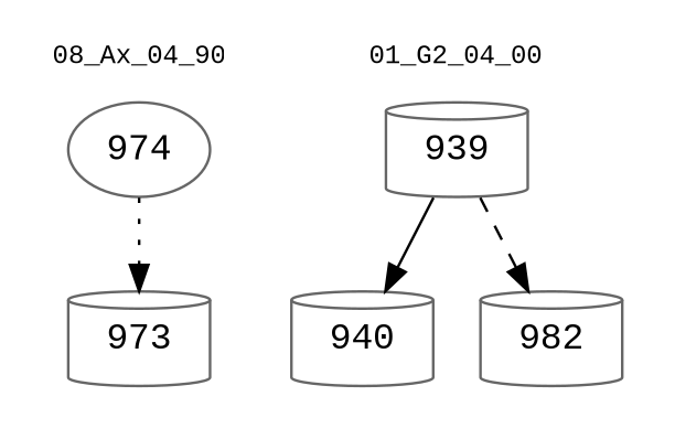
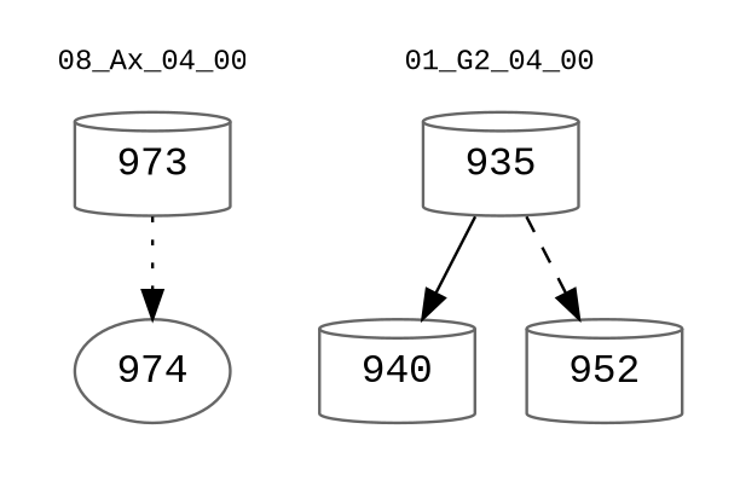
  digraph {
    fontname="Liberation Mono"
    node [color=gray40 fontname="Liberation Mono" shape=cylinder]
    edge [color=black fontname="Liberation Mono"]
    n1 [label=973]
    n2 [label=974 shape=ellipse]
-   n3 [label=939]
+   n3 [label=935]
    n4 [label=940]
-   n5 [label=982]
+   n5 [label=952]
    subgraph cluster_1 {
      color=white
      fontsize=10
-     label="08_Ax_04_90"
+     label="08_Ax_04_00"
      n1
      n2
    }
    subgraph cluster_2 {
      color=white
      fontsize=10
      label="01_G2_04_00"
      n3
      n4
      n5
    }
-   n2 -> n1 [style=dotted]
+   n1 -> n2 [style=dotted]
    n3 -> n4 [style=solid]
    n3 -> n5 [style=dashed]
  }
